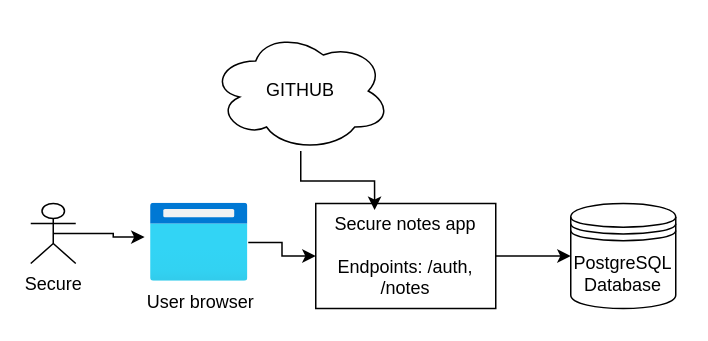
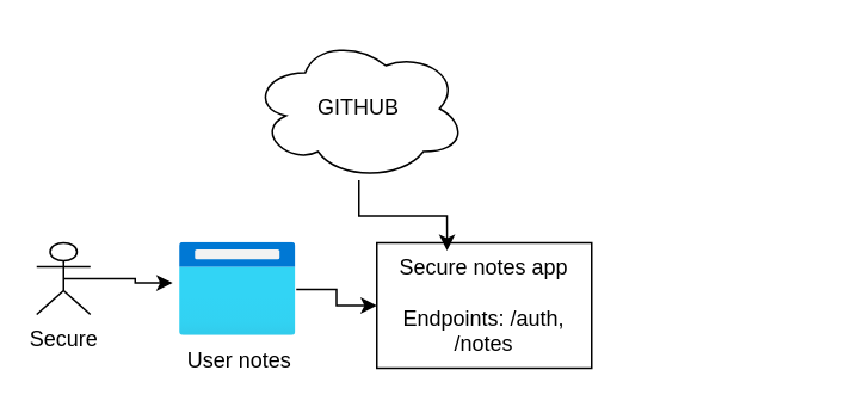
  <mxCell id="0" />
  <mxCell id="1" parent="0" />
  <mxCell id="2" value="Secure" style="shape=umlActor;verticalLabelPosition=bottom;verticalAlign=top;html=1;outlineConnect=0;" vertex="1" parent="1"><mxGeometry x="20" y="135" width="30" height="40" as="geometry" /></mxCell>
  <mxCell id="3" style="edgeStyle=orthogonalEdgeStyle;rounded=0;orthogonalLoop=1;jettySize=auto;html=1;entryX=0;entryY=0.5;entryDx=0;entryDy=0;" edge="1" parent="1" source="4" target="6"><mxGeometry relative="1" as="geometry" /></mxCell>
- <mxCell id="4" value="User browser" style="image;aspect=fixed;html=1;points=[];align=center;fontSize=12;image=img/lib/azure2/general/Browser.svg;" vertex="1" parent="1"><mxGeometry x="100" y="135" width="65" height="52" as="geometry" /></mxCell>
- <mxCell id="5" style="edgeStyle=orthogonalEdgeStyle;rounded=0;orthogonalLoop=1;jettySize=auto;html=1;entryX=0;entryY=0.5;entryDx=0;entryDy=0;" edge="1" parent="1" source="6" target="7"><mxGeometry relative="1" as="geometry" /></mxCell>
+ <mxCell id="4" value="User notes" style="image;aspect=fixed;html=1;points=[];align=center;fontSize=12;image=img/lib/azure2/general/Browser.svg;" vertex="1" parent="1"><mxGeometry x="100" y="135" width="65" height="52" as="geometry" /></mxCell>
  <mxCell id="6" value="&lt;div&gt;&lt;br&gt;&lt;/div&gt;&lt;div&gt;&lt;span style=&quot;background-color: transparent; color: light-dark(rgb(0, 0, 0), rgb(255, 255, 255));&quot;&gt;Secure notes app&lt;/span&gt;&lt;/div&gt;&lt;div&gt;&lt;br&gt;&lt;/div&gt;&lt;div&gt;&lt;div&gt;Endpoints: /auth, /notes&lt;/div&gt;&lt;/div&gt;&lt;div&gt;&lt;br&gt;&lt;/div&gt;" style="rounded=0;whiteSpace=wrap;html=1;" vertex="1" parent="1"><mxGeometry x="210" y="135" width="120" height="70" as="geometry" /></mxCell>
- <mxCell id="7" value="PostgreSQL Database" style="shape=datastore;whiteSpace=wrap;html=1;" vertex="1" parent="1"><mxGeometry x="380" y="135" width="70" height="70" as="geometry" /></mxCell>
  <mxCell id="8" value="GITHUB" style="ellipse;shape=cloud;whiteSpace=wrap;html=1;" vertex="1" parent="1"><mxGeometry x="140" y="20" width="120" height="80" as="geometry" /></mxCell>
  <mxCell id="9" style="edgeStyle=orthogonalEdgeStyle;rounded=0;orthogonalLoop=1;jettySize=auto;html=1;exitX=0.5;exitY=0.5;exitDx=0;exitDy=0;exitPerimeter=0;entryX=-0.063;entryY=0.431;entryDx=0;entryDy=0;entryPerimeter=0;" edge="1" parent="1" source="2" target="4"><mxGeometry relative="1" as="geometry" /></mxCell>
  <mxCell id="10" style="edgeStyle=orthogonalEdgeStyle;rounded=0;orthogonalLoop=1;jettySize=auto;html=1;entryX=0.327;entryY=0.062;entryDx=0;entryDy=0;entryPerimeter=0;" edge="1" parent="1" source="8" target="6"><mxGeometry relative="1" as="geometry" /></mxCell>
